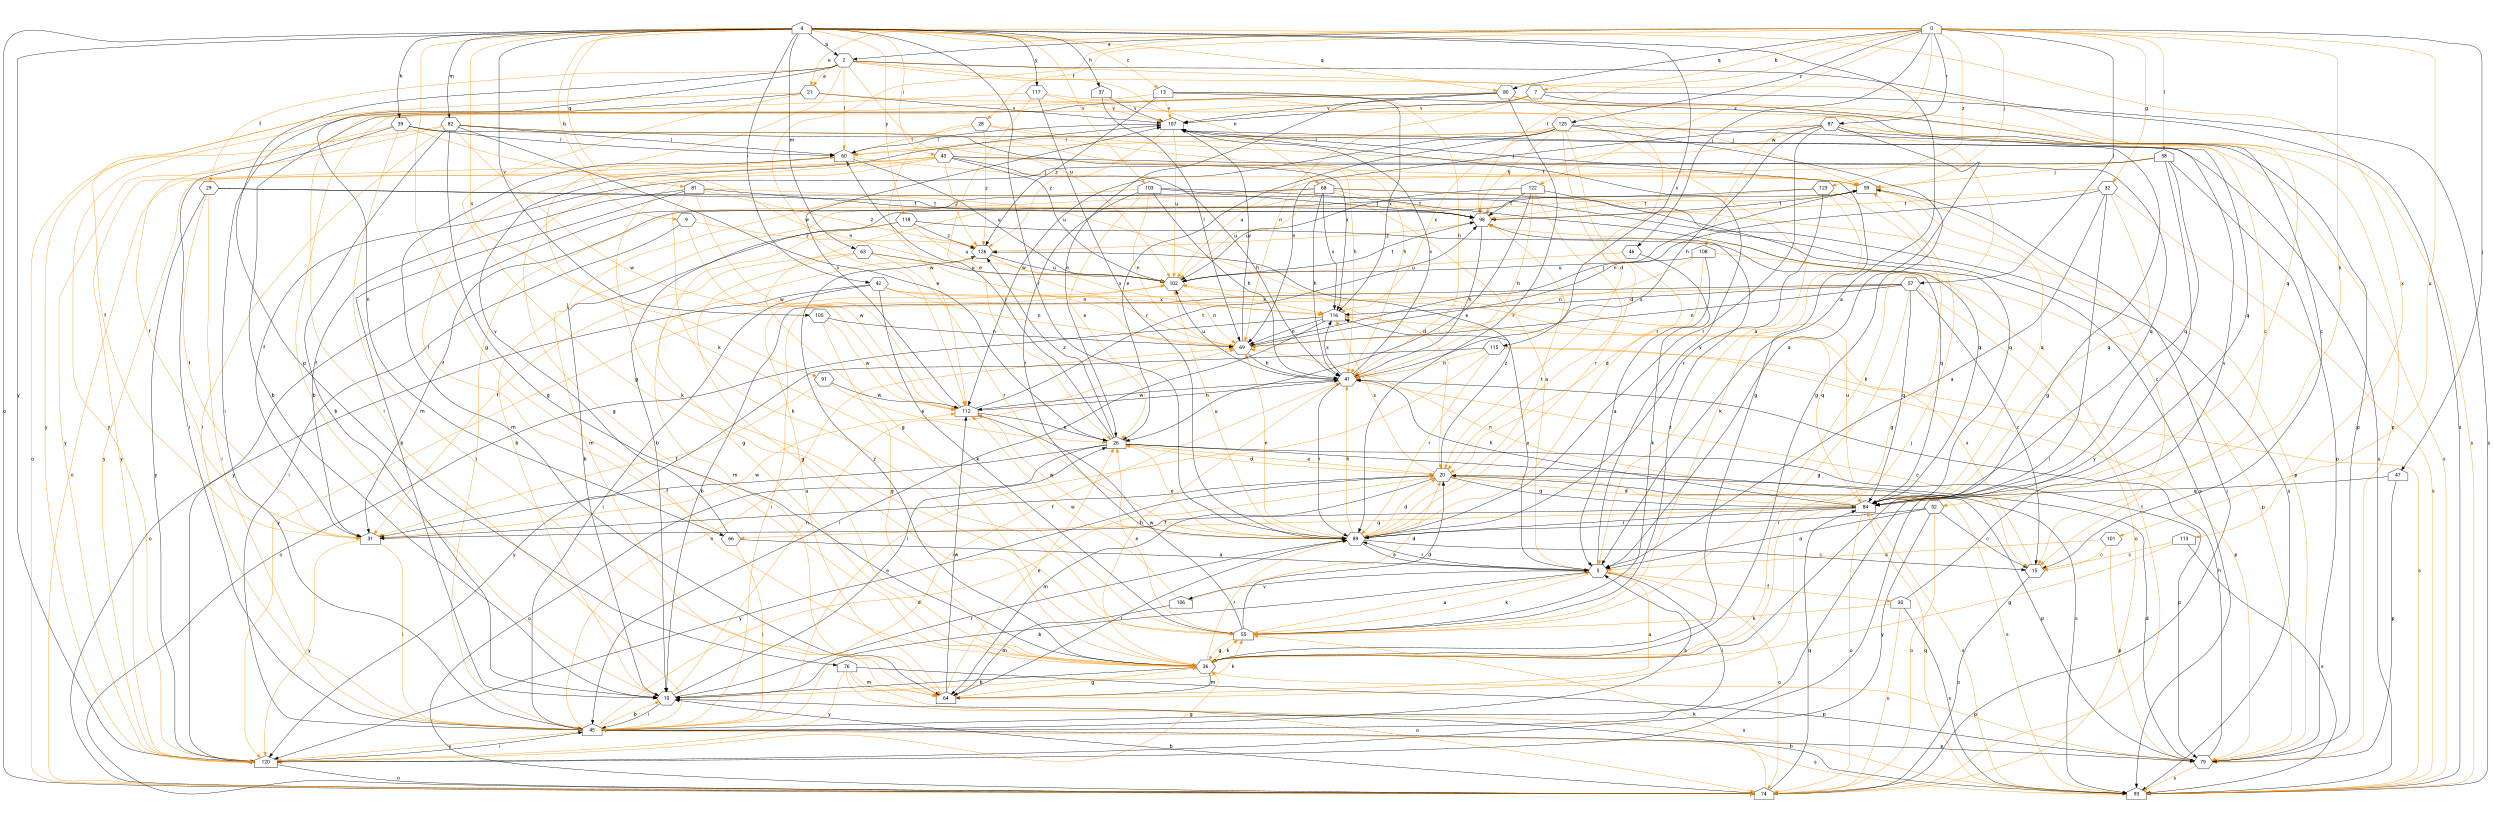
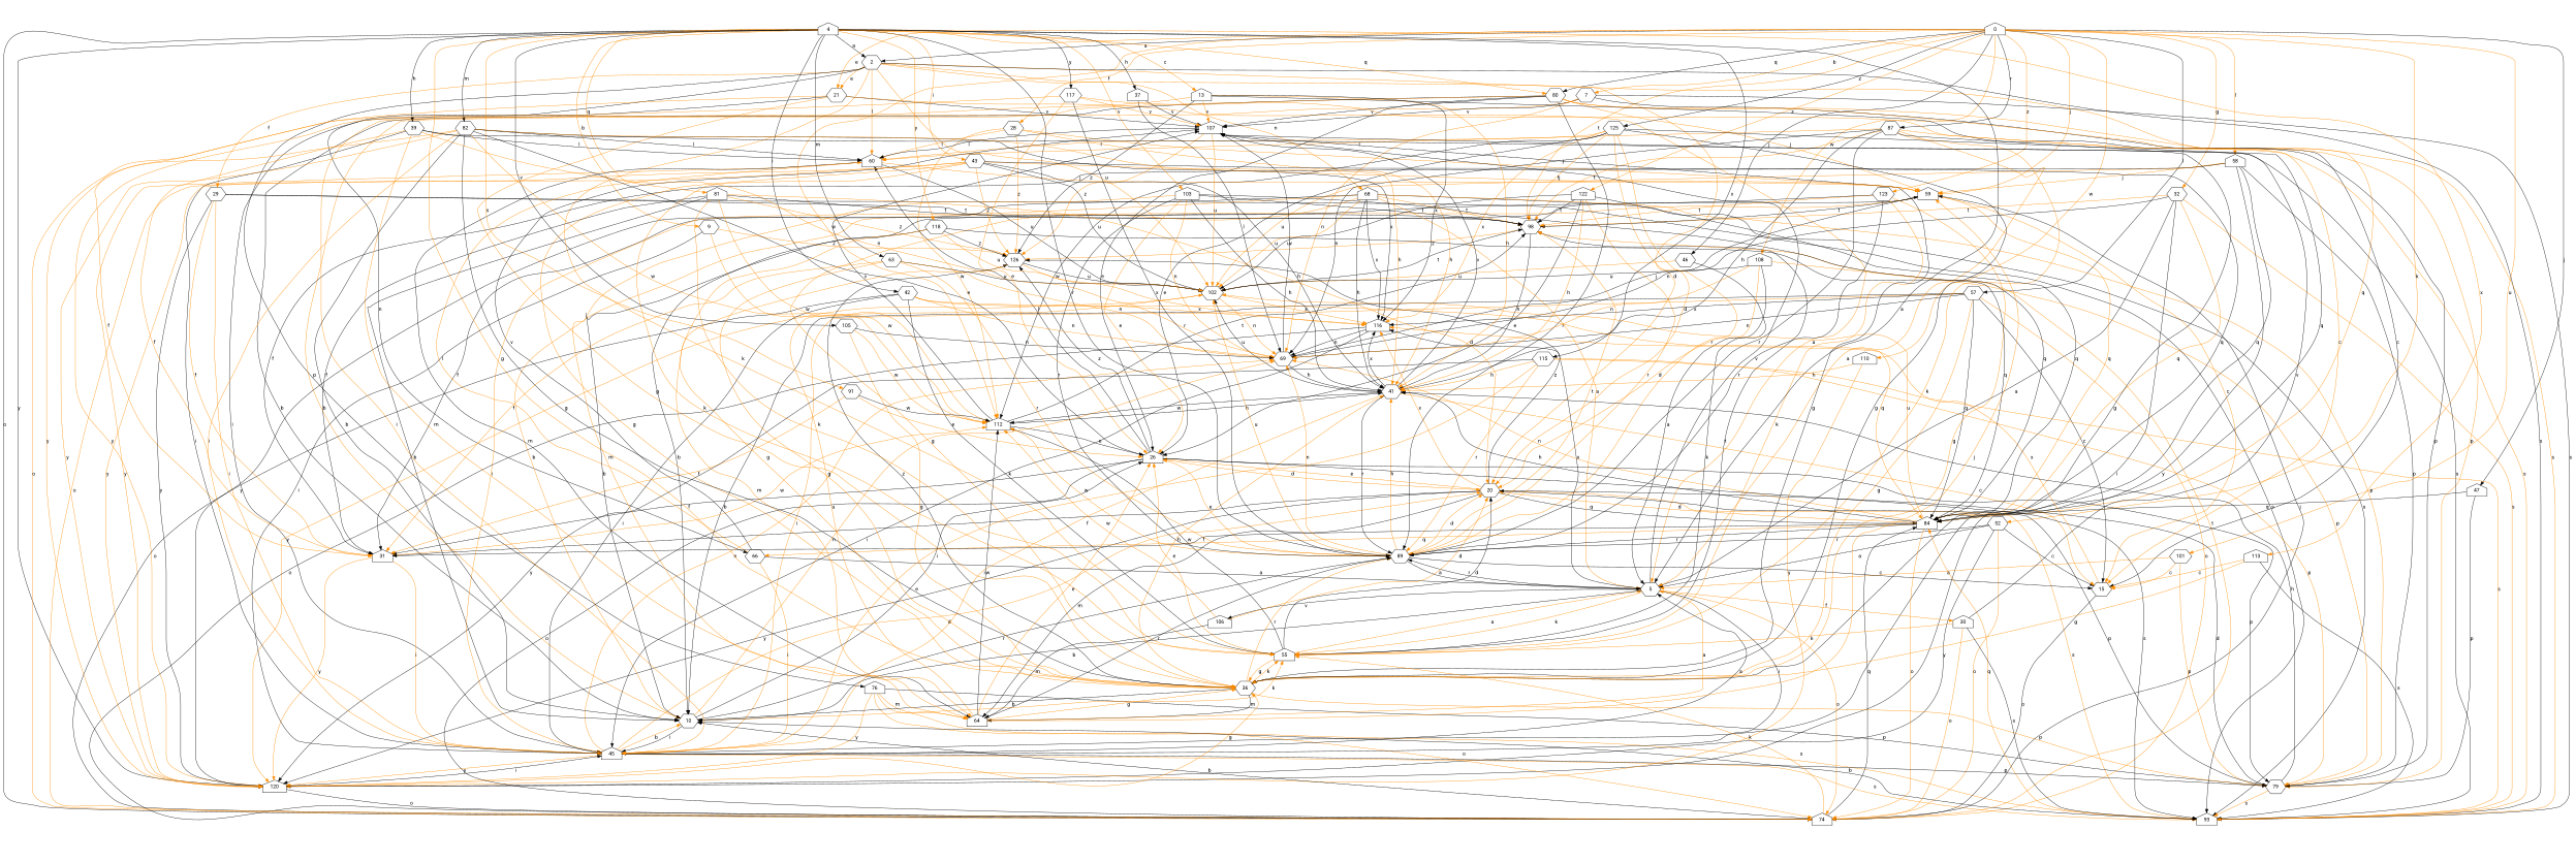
  strict digraph {
    fontname=Roboto
    node [fontname=Roboto shape=hexagon]
    edge [color=darkorange fontname=Roboto]
    0 [shape=house]
    2
    7
    21
    28
    32
    46
    47 [shape=house]
    n9 [label=59 shape=house]
    52
    57
    58 [shape=house]
    80
    87
    98
    101
    108 [shape=house]
+   110 [shape=house]
    112 [shape=house]
    122 [shape=house]
    123
    125
    20
    29
    55 [shape=house]
    60 [shape=house]
    66
    68 [shape=house]
    76 [shape=house]
    84 [shape=house]
    93 [shape=house]
    102
    10
    107 [shape=house]
    15
    69
    5
    36
    45 [shape=house]
    31 [shape=house]
    126
    41
    79
    74 [shape=house]
    89
    120 [shape=house]
    116 [shape=house]
    26 [shape=house]
    n49 [label=4 shape=house]
    9
    13 [shape=house]
    37 [shape=house]
    39
    42
    43
    n56 [label=82]
    63
    81 [shape=house]
    91
    103 [shape=house]
    105
    113 [shape=house]
    115
    117
    118
    30 [shape=house]
    106 [shape=house]
    64 [shape=house]
    0 -> 2 [color=black label=a]
    0 -> 7 [label=b]
    0 -> 21 [label=e]
    0 -> 28 [label=f]
    0 -> 32 [label=g]
    0 -> 46 [color=black label=j]
    0 -> 47 [color=black label=j]
    0 -> n9 [label=j]
    0 -> 52 [label=k]
    0 -> 57 [color=black label=l]
    0 -> 58 [label=l]
    0 -> 80 [color=black label=q]
    0 -> 87 [color=black label=r]
    0 -> 98 [label=t]
    0 -> 101 [label=u]
    0 -> 108 [label=w]
+   0 -> 110 [label=w]
    0 -> 112 [label=w]
    0 -> 122 [label=z]
    0 -> 123 [label=z]
    0 -> 125 [color=black label=z]
    2 -> 21 [label=e]
    2 -> 20 [label=d]
    2 -> 29 [label=f]
    2 -> 55 [label=k]
    2 -> 60 [label=l]
    2 -> 66 [color=black label=n]
    2 -> 68 [label=n]
    2 -> 76 [color=black label=p]
    2 -> 84 [label=q]
    2 -> 93 [color=black label=s]
    2 -> 102 [label=u]
    7 -> 93 [color=black label=s]
    7 -> 10 [label=b]
    7 -> 107 [color=black label=v]
    7 -> 15 [color=black label=c]
    7 -> 69 [label=n]
    21 -> 107 [color=black label=v]
    21 -> 5 [label=a]
    21 -> 36 [label=g]
    21 -> 45 [color=black label=i]
    21 -> 31 [label=f]
    28 -> n9 [label=j]
    28 -> 112 [label=w]
    28 -> 60 [label=l]
    28 -> 126 [label=z]
    28 -> 41 [label=h]
    32 -> 98 [label=t]
    32 -> 84 [label=q]
    32 -> 93 [label=s]
    32 -> 69 [color=black label=n]
    32 -> 5 [color=black label=a]
    32 -> 45 [color=black label=i]
    46 -> 55 [color=black label=k]
    46 -> 102 [label=u]
    47 -> 84 [color=black label=q]
    47 -> 79 [color=black label=p]
    n9 -> 98 [color=black label=t]
    n9 -> 84 [label=q]
    n9 -> 10 [label=b]
    n9 -> 15 [label=c]
    n9 -> 31 [color=black label=f]
    52 -> 15 [color=black label=c]
    52 -> 5 [color=black label=a]
    52 -> 74 [label=o]
    52 -> 89 [color=black label=r]
    52 -> 120 [color=black label=y]
    57 -> 84 [color=black label=q]
    57 -> 10 [color=black label=b]
    57 -> 15 [color=black label=c]
    57 -> 69 [color=black label=n]
    57 -> 36 [label=g]
    57 -> 45 [label=i]
    57 -> 74 [label=o]
    57 -> 116 [color=black label=x]
    58 -> n9 [label=j]
    58 -> 84 [color=black label=q]
    58 -> 102 [label=u]
    58 -> 31 [color=black label=f]
    58 -> 79 [color=black label=p]
    58 -> 120 [color=black label=y]
    80 -> n9 [label=j]
    80 -> 93 [label=s]
    80 -> 10 [color=black label=b]
    80 -> 107 [color=black label=v]
    80 -> 79 [label=p]
    80 -> 89 [color=black label=r]
    80 -> 120 [label=y]
    80 -> 26 [color=black label=e]
    87 -> 98 [label=t]
    87 -> 55 [label=k]
    87 -> 60 [label=l]
    87 -> 93 [label=s]
    87 -> 69 [color=black label=n]
-   87 -> 5 [color=black label=a]
+   87 -> 5 [label=a]
    87 -> 36 [color=black label=g]
    87 -> 41 [color=black label=h]
    87 -> 89 [color=black label=r]
    98 -> 126 [label=z]
    98 -> 41 [color=black label=h]
    101 -> 15 [label=c]
    101 -> 5 [label=a]
    101 -> 79 [label=p]
    108 -> 20 [label=d]
    108 -> 102 [color=black label=u]
    108 -> 69 [label=n]
    108 -> 5 [color=black label=a]
    108 -> 79 [label=p]
+   110 -> 41 [label=h]
+   110 -> 120 [label=y]
    112 -> 98 [color=black label=t]
    112 -> 107 [color=black label=v]
    112 -> 41 [color=black label=h]
    112 -> 26 [color=black label=e]
    122 -> 98 [color=black label=t]
    122 -> 84 [color=black label=q]
    122 -> 102 [color=black label=u]
    122 -> 41 [label=h]
    122 -> 89 [label=r]
    122 -> 26 [color=black label=e]
    123 -> 98 [label=t]
    123 -> 55 [label=k]
    123 -> 10 [color=black label=b]
    123 -> 36 [label=g]
    123 -> 89 [color=black label=r]
    125 -> 98 [label=t]
    125 -> 112 [color=black label=w]
    125 -> 20 [label=d]
    125 -> 60 [label=l]
    125 -> 84 [color=black label=q]
    125 -> 36 [color=black label=g]
    125 -> 89 [label=r]
    125 -> 116 [label=x]
    125 -> 26 [color=black label=e]
    20 -> 84 [color=black label=q]
    20 -> 93 [label=s]
    20 -> 31 [color=black label=f]
    20 -> 126 [color=black label=z]
    20 -> 79 [color=black label=p]
    20 -> 120 [color=black label=y]
    20 -> 116 [label=x]
    20 -> 26 [label=e]
    20 -> 64 [color=black label=m]
    29 -> 98 [color=black label=t]
    29 -> 93 [color=black label=s]
    29 -> 45 [label=i]
    29 -> 31 [label=f]
    29 -> 120 [color=black label=y]
    55 -> 98 [color=black label=t]
    55 -> 112 [color=black label=w]
    55 -> 20 [color=black label=d]
    55 -> 5 [label=a]
    55 -> 36 [label=g]
    55 -> 26 [label=e]
    60 -> n9 [label=j]
    60 -> 102 [color=black label=u]
    60 -> 120 [label=y]
    60 -> 64 [color=black label=m]
    66 -> 60 [label=l]
    66 -> 107 [color=black label=v]
    66 -> 5 [color=black label=a]
    66 -> 45 [label=i]
    68 -> 98 [label=t]
    68 -> 93 [color=black label=s]
    68 -> 102 [label=u]
    68 -> 5 [label=a]
    68 -> 36 [label=g]
    68 -> 45 [label=i]
    68 -> 41 [color=black label=h]
    68 -> 79 [label=p]
    68 -> 120 [color=black label=y]
    68 -> 116 [color=black label=x]
    76 -> 93 [label=s]
    76 -> 79 [color=black label=p]
    76 -> 74 [label=o]
    76 -> 120 [label=y]
    76 -> 64 [label=m]
    84 -> 20 [label=d]
    84 -> 66 [label=q]
-   84 -> 93 [label=s]
    84 -> 102 [label=u]
    84 -> 69 [label=n]
    84 -> 31 [color=black label=f]
    84 -> 41 [color=black label=h]
    84 -> 74 [label=o]
    84 -> 89 [color=black label=r]
    93 -> 84 [label=q]
    93 -> 10 [color=black label=b]
    102 -> 98 [color=black label=t]
    102 -> 69 [label=n]
    102 -> 120 [label=y]
    102 -> 116 [label=x]
    10 -> 55 [label=k]
    10 -> 69 [label=n]
    10 -> 45 [color=black label=i]
    10 -> 89 [color=black label=r]
    10 -> 26 [color=black label=e]
    107 -> 60 [color=black label=l]
    107 -> 102 [label=u]
    107 -> 36 [color=black label=g]
    107 -> 126 [label=z]
    15 -> 74 [color=black label=o]
    15 -> 116 [label=x]
    69 -> n9 [color=black label=j]
    69 -> 107 [color=black label=v]
    69 -> 41 [color=black label=h]
    5 -> 55 [label=k]
    5 -> 10 [color=black label=b]
    5 -> 107 [color=black label=v]
    5 -> 45 [color=black label=i]
    5 -> 74 [label=o]
    5 -> 89 [color=black label=r]
    5 -> 116 [color=black label=x]
    5 -> 30 [label=f]
    5 -> 106 [color=black label=v]
    36 -> 55 [label=k]
    36 -> 10 [color=black label=b]
    36 -> 126 [color=black label=z]
    36 -> 41 [label=h]
    36 -> 79 [label=p]
    36 -> 89 [label=r]
    36 -> 64 [color=black label=m]
    45 -> 20 [label=d]
    45 -> 93 [label=s]
    45 -> 10 [label=b]
    45 -> 69 [label=n]
    45 -> 5 [color=black label=a]
    45 -> 79 [color=black label=p]
    45 -> 120 [label=y]
    31 -> 112 [label=w]
    31 -> 45 [label=i]
    31 -> 120 [label=y]
    126 -> 102 [color=black label=u]
    126 -> 116 [label=x]
    126 -> 64 [label=m]
    41 -> 112 [color=black label=w]
    41 -> 102 [color=black label=u]
    41 -> 107 [color=black label=v]
    41 -> 15 [label=c]
    41 -> 45 [label=i]
    41 -> 89 [color=black label=r]
    41 -> 116 [color=black label=x]
    79 -> 20 [color=black label=d]
    79 -> 93 [label=s]
    79 -> 41 [color=black label=h]
    74 -> n9 [color=black label=j]
    74 -> 98 [label=t]
    74 -> 55 [label=k]
    74 -> 84 [color=black label=q]
    74 -> 10 [color=black label=b]
    89 -> 98 [label=t]
    89 -> 112 [label=w]
    89 -> 20 [label=d]
    89 -> 102 [label=u]
    89 -> 15 [color=black label=c]
    89 -> 69 [label=n]
    89 -> 5 [color=black label=a]
    89 -> 41 [label=h]
    89 -> 26 [label=e]
    120 -> 36 [label=g]
    120 -> 45 [color=black label=i]
    120 -> 74 [color=black label=o]
    116 -> 69 [color=black label=n]
    116 -> 45 [color=black label=i]
    116 -> 74 [color=black label=o]
    26 -> 20 [label=d]
    26 -> 60 [color=black label=l]
    26 -> 93 [color=black label=s]
    26 -> 31 [color=black label=f]
    26 -> 126 [color=black label=z]
    26 -> 79 [color=black label=p]
    26 -> 74 [color=black label=o]
    n49 -> 2 [color=black label=a]
    n49 -> 80 [label=q]
    n49 -> 5 [color=black label=a]
    n49 -> 36 [label=g]
    n49 -> 74 [color=black label=o]
    n49 -> 89 [color=black label=r]
    n49 -> 120 [color=black label=y]
    n49 -> 9 [label=b]
    n49 -> 13 [label=c]
    n49 -> 37 [color=black label=h]
    n49 -> 39 [color=black label=h]
    n49 -> 42 [color=black label=i]
    n49 -> 43 [label=i]
    n49 -> n56 [color=black label=m]
    n49 -> 63 [color=black label=m]
    n49 -> 81 [label=q]
    n49 -> 91 [label=s]
    n49 -> 103 [label=v]
    n49 -> 105 [color=black label=v]
    n49 -> 113 [label=x]
    n49 -> 115 [color=black label=x]
    n49 -> 117 [color=black label=y]
    n49 -> 118 [label=y]
    9 -> 112 [label=w]
    9 -> 45 [color=black label=i]
    9 -> 126 [label=z]
    13 -> 107 [label=v]
    13 -> 45 [label=i]
    13 -> 126 [color=black label=z]
    13 -> 41 [label=h]
    13 -> 79 [color=black label=p]
    13 -> 116 [color=black label=x]
    37 -> 107 [color=black label=v]
    37 -> 69 [color=black label=l]
    39 -> 60 [color=black label=l]
    39 -> 69 [label=n]
    39 -> 45 [color=black label=i]
    39 -> 31 [label=f]
    39 -> 116 [color=black label=x]
    39 -> 64 [label=m]
    42 -> 55 [color=black label=k]
    42 -> 84 [label=q]
    42 -> 69 [label=n]
    42 -> 45 [color=black label=i]
    42 -> 74 [color=black label=o]
    42 -> 116 [label=x]
    43 -> n9 [label=j]
    43 -> 55 [label=k]
    43 -> 84 [color=black label=q]
    43 -> 102 [color=black label=u]
    43 -> 36 [label=g]
    43 -> 126 [label=z]
    43 -> 41 [color=black label=h]
    43 -> 74 [label=o]
    43 -> 120 [label=y]
    n56 -> 112 [label=w]
    n56 -> 60 [color=black label=l]
    n56 -> 93 [color=black label=s]
    n56 -> 10 [color=black label=b]
    n56 -> 36 [color=black label=g]
    n56 -> 45 [label=i]
    n56 -> 41 [label=h]
    n56 -> 74 [label=o]
    n56 -> 120 [label=y]
    n56 -> 26 [color=black label=e]
    63 -> 102 [color=black label=u]
    63 -> 69 [label=n]
    63 -> 36 [label=g]
    63 -> 31 [label=f]
    63 -> 89 [label=r]
    81 -> 98 [color=black label=t]
    81 -> 112 [label=w]
    81 -> 20 [label=d]
    81 -> 55 [label=k]
    81 -> 10 [color=black label=b]
    81 -> 31 [color=black label=f]
    81 -> 126 [label=z]
    91 -> 112 [color=black label=w]
    91 -> 31 [label=f]
    91 -> 26 [label=e]
    103 -> 98 [color=black label=t]
    103 -> 84 [color=black label=q]
    103 -> 69 [label=n]
    103 -> 41 [color=black label=h]
    103 -> 89 [color=black label=r]
    103 -> 26 [label=e]
    103 -> 64 [label=m]
    105 -> 112 [label=w]
    105 -> 69 [color=black label=n]
    105 -> 36 [label=g]
    113 -> 93 [color=black label=s]
    113 -> 15 [label=c]
    113 -> 36 [label=g]
    115 -> 93 [label=s]
    115 -> 45 [label=i]
    115 -> 41 [label=h]
    115 -> 79 [label=p]
    115 -> 89 [label=r]
    115 -> 120 [color=black label=y]
    117 -> 107 [label=v]
    117 -> 15 [label=c]
    117 -> 89 [color=black label=r]
    117 -> 120 [label=y]
    117 -> 26 [label=e]
    118 -> 84 [color=black label=q]
    118 -> 102 [label=u]
    118 -> 10 [color=black label=b]
    118 -> 36 [label=g]
    118 -> 126 [color=black label=z]
    30 -> 55 [label=k]
    30 -> 93 [color=black label=s]
    30 -> 107 [color=black label=v]
    30 -> 74 [label=o]
    106 -> 112 [label=w]
    106 -> 20 [label=d]
    106 -> 64 [color=black label=m]
    64 -> n9 [label=j]
    64 -> 112 [color=black label=w]
    64 -> 102 [label=u]
    64 -> 5 [label=a]
    64 -> 36 [label=g]
    64 -> 89 [color=black label=r]
    64 -> 26 [label=e]
  }
